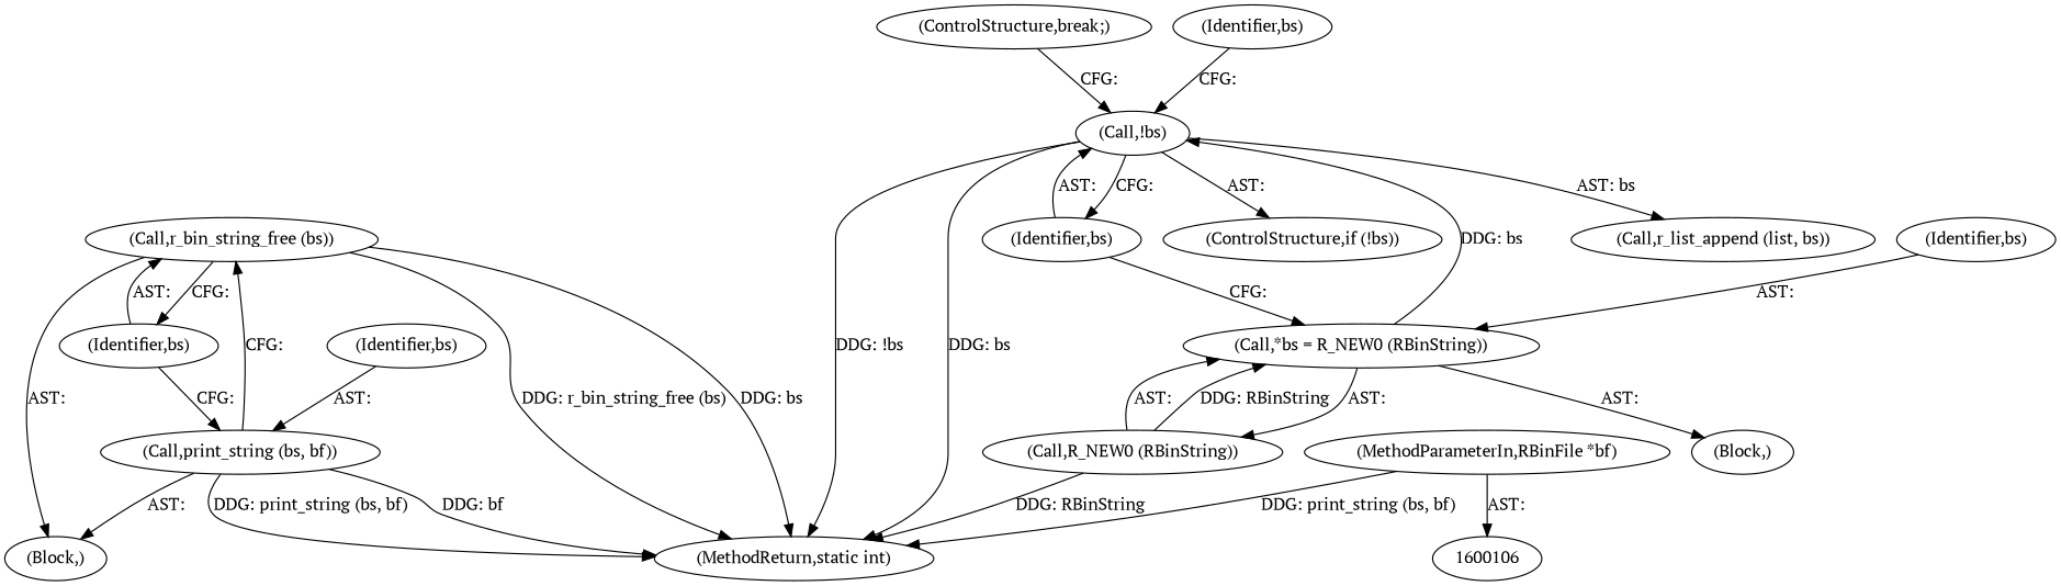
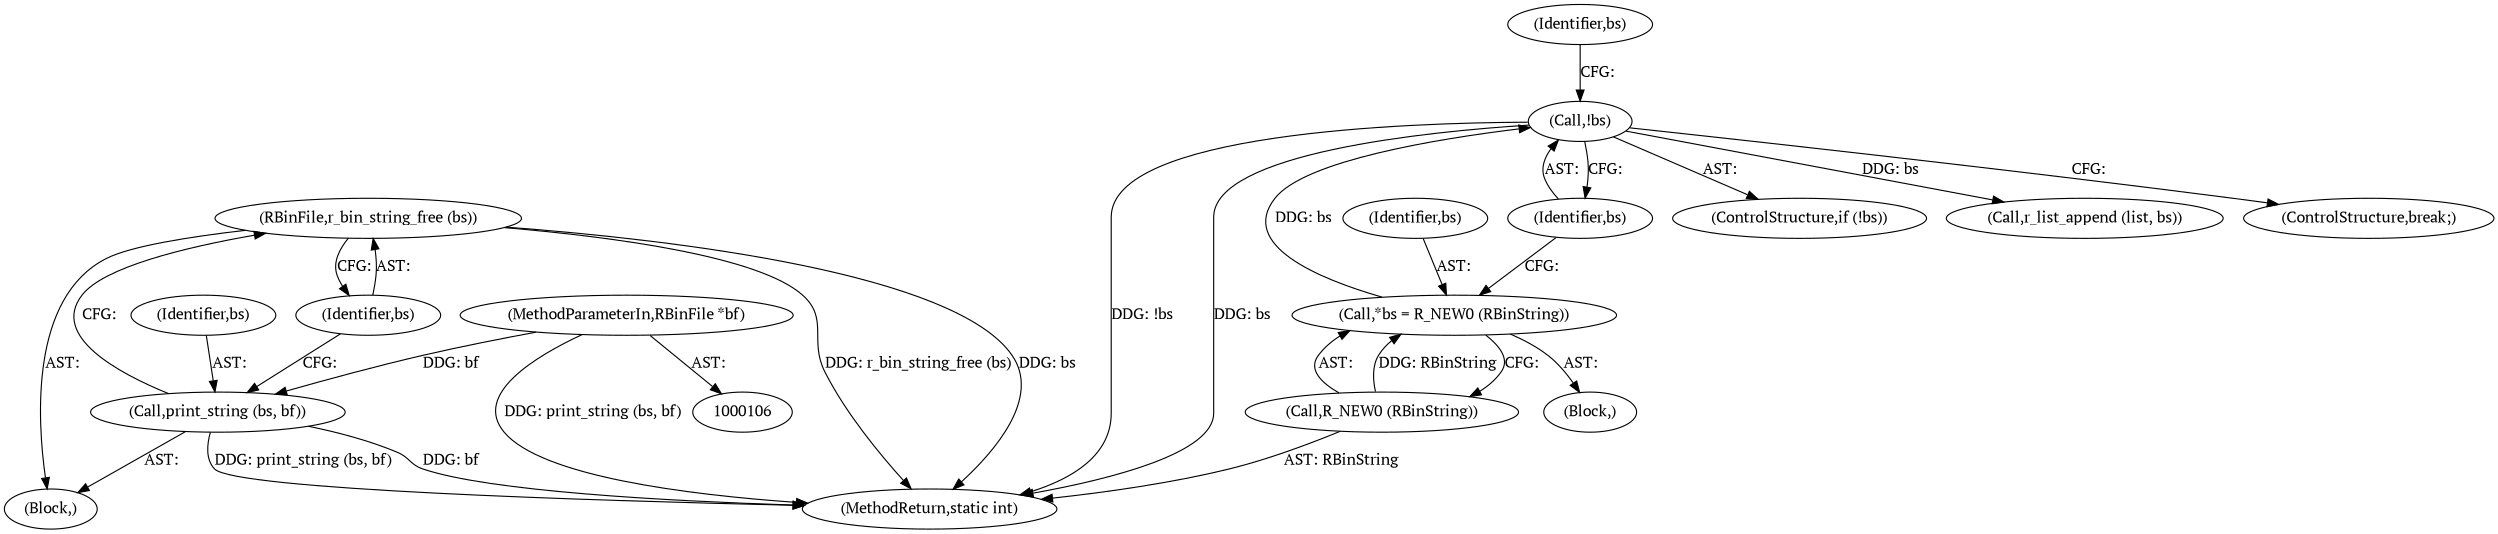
  digraph {
    fontname="PT Serif"
    node [fontname="PT Serif"]
    edge [fontname="PT Serif"]
-   n1 [label="(Call,r_bin_string_free (bs))"]
+   n1 [label="(RBinFile,r_bin_string_free (bs))"]
    n2 [label="(Identifier,bs)"]
    n3 [label="(MethodReturn,static int)"]
    n4 [label="(Block,)"]
    n5 [label="(Call,print_string (bs, bf))"]
    n6 [label="(Call,!bs)"]
    n7 [label="(ControlStructure,if (!bs))"]
    n8 [label="(Identifier,bs)"]
    n9 [label="(Call,r_list_append (list, bs))"]
    n10 [label="(Call,*bs = R_NEW0 (RBinString))"]
    n11 [label="(Call,R_NEW0 (RBinString))"]
    n12 [label="(Block,)"]
    n13 [label="(MethodParameterIn,RBinFile *bf)"]
-   1000106 [label=1600106]
+   1000106
    n15 [label="(Identifier,bs)"]
    n16 [label="(ControlStructure,break;)"]
    n17 [label="(Identifier,bs)"]
    n18 [label="(Identifier,bs)"]
    n1 -> n2 [label="CFG: "]
    n1 -> n3 [label="DDG: r_bin_string_free (bs)"]
    n1 -> n3 [label="DDG: bs"]
    n1 -> n4 [label="AST: "]
    n2 -> n1 [label="AST: "]
    n2 -> n5 [label="CFG: "]
    n5 -> n1 [label="CFG: "]
    n5 -> n3 [label="DDG: bf"]
    n5 -> n3 [label="DDG: print_string (bs, bf)"]
    n5 -> n4 [label="AST: "]
    n6 -> n3 [label="DDG: !bs"]
    n6 -> n3 [label="DDG: bs"]
    n6 -> n7 [label="AST: "]
    n6 -> n8 [label="CFG: "]
-   n6 -> n9 [label="AST: bs"]
+   n6 -> n9 [label="DDG: bs"]
    n8 -> n6 [label="AST: "]
    n8 -> n10 [label="CFG: "]
    n10 -> n6 [label="DDG: bs"]
-   n10 -> n11 [label="AST: "]
+   n10 -> n11 [label="CFG: "]
    n10 -> n12 [label="AST: "]
-   n11 -> n3 [label="DDG: RBinString"]
+   n11 -> n3 [label="AST: RBinString"]
    n11 -> n10 [label="AST: "]
    n11 -> n10 [label="DDG: RBinString"]
    n13 -> n3 [label="DDG: print_string (bs, bf)"]
+   n13 -> n5 [label="DDG: bf"]
    n13 -> 1000106 [label="AST: "]
    n15 -> n5 [label="AST: "]
-   n16 -> n6 [label="CFG: "]
+   n6 -> n16 [label="CFG: "]
    n17 -> n6 [label="CFG: "]
    n18 -> n10 [label="AST: "]
  }
